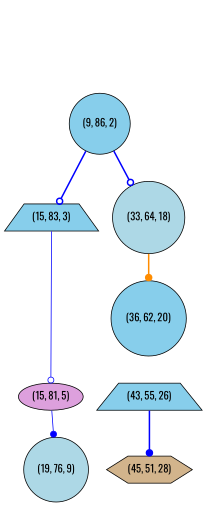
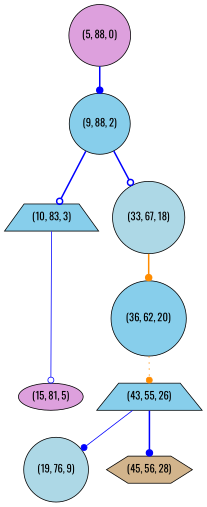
  digraph {
    fontname=Oswald
    node [fillcolor=skyblue fontname=Oswald shape=circle style=filled]
    edge [arrowhead=dot color=blue fontname=Oswald style=bold]
-   "(9, 86, 2)"
-   "(10, 83, 3)" [shape=trapezium label="(15, 83, 3)"]
-   "(33, 67, 18)" [fillcolor=lightblue label="(33, 64, 18)"]
+   "(5, 88, 0)" [fillcolor=plum]
+   "(9, 86, 2)" [label="(9, 88, 2)"]
+   "(10, 83, 3)" [shape=trapezium]
+   "(33, 67, 18)" [fillcolor=lightblue]
    "(15, 81, 5)" [fillcolor=plum shape=ellipse]
    "(19, 76, 9)" [fillcolor=lightblue]
    "(36, 62, 20)"
    "(43, 55, 26)" [shape=trapezium]
-   "(45, 51, 28)" [fillcolor=tan shape=hexagon]
+   "(45, 51, 28)" [fillcolor=tan shape=hexagon label="(45, 56, 28)"]
+   "(5, 88, 0)" -> "(9, 86, 2)"
    "(9, 86, 2)" -> "(10, 83, 3)" [arrowhead=odot]
    "(9, 86, 2)" -> "(33, 67, 18)" [arrowhead=odot]
    "(10, 83, 3)" -> "(15, 81, 5)" [arrowhead=odot style=solid]
    "(33, 67, 18)" -> "(36, 62, 20)" [color=darkorange]
-   "(15, 81, 5)" -> "(19, 76, 9)" [style=solid]
+   "(43, 55, 26)" -> "(19, 76, 9)" [style=solid]
+   "(36, 62, 20)" -> "(43, 55, 26)" [color=darkorange style=dotted]
    "(43, 55, 26)" -> "(45, 51, 28)"
  }
